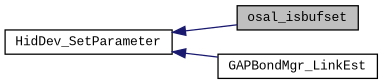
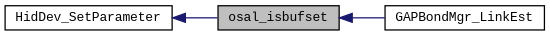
  digraph {
    fontname="Liberation Mono"
    rankdir=LR
    node [color=black fillcolor=white fontname="Liberation Mono" fontsize=10 shape=record style=filled]
    edge [color=midnightblue dir=back fontname="Liberation Mono" fontsize=10 labelfontname=Helvetica labelfontsize=10 style=solid]
    n1 [fillcolor=grey75 fontcolor=black height=0.2 label=osal_isbufset width=0.4]
    n2 [height=0.2 label=GAPBondMgr_LinkEst width=0.4]
    n3 [height=0.2 label=HidDev_SetParameter width=0.4]
-   n3 -> n2
+   n1 -> n2
    n3 -> n1
  }
